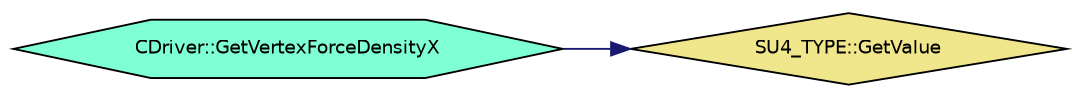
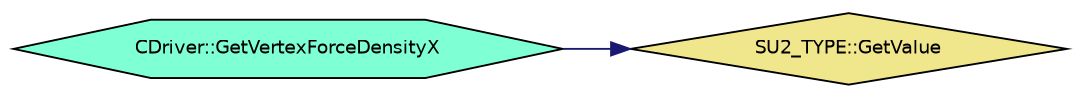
  digraph {
    rankdir=LR
    node [color=black fontname=Helvetica fontsize=10 style=filled]
    n1 [fillcolor=aquamarine fontcolor=black height=0.2 label="CDriver::GetVertexForceDensityX" shape=hexagon width=0.4]
-   n2 [fillcolor=khaki height=0.2 label="SU4_TYPE::GetValue" shape=diamond width=0.4]
+   n2 [fillcolor=khaki height=0.2 label="SU2_TYPE::GetValue" shape=diamond width=0.4]
    n1 -> n2 [color=midnightblue fontname=Helvetica fontsize=10 labelfontname=Helvetica labelfontsize=10 style=solid]
  }
